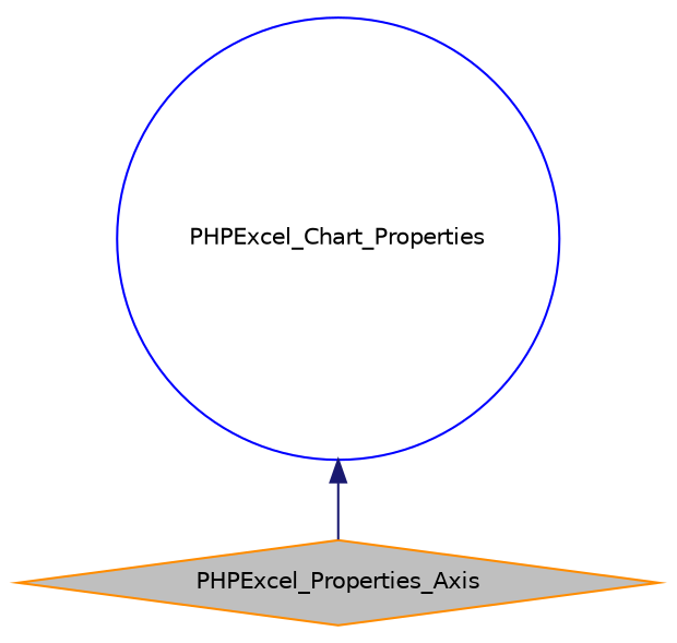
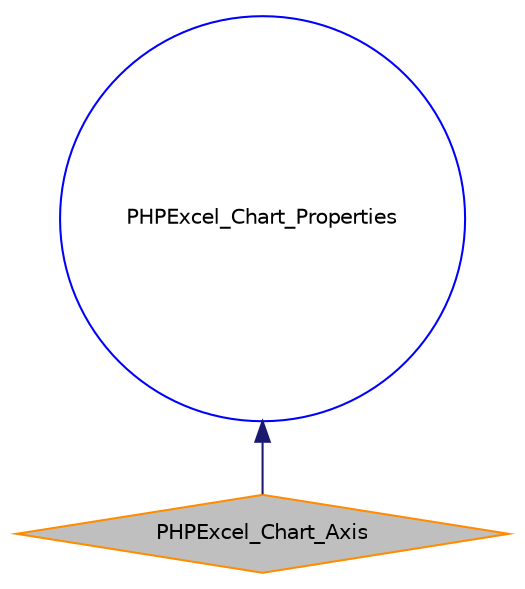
  digraph {
    node [fontname=Helvetica fontsize=10 style=filled]
-   n1 [color=darkorange fillcolor=grey75 fontcolor=black height=0.2 label=PHPExcel_Properties_Axis shape=diamond width=0.4]
+   n1 [color=darkorange fillcolor=grey75 fontcolor=black height=0.2 label=PHPExcel_Chart_Axis shape=diamond width=0.4]
    n2 [color=blue fillcolor=white height=0.2 label=PHPExcel_Chart_Properties shape=circle width=0.4]
    n2 -> n1 [color=midnightblue dir=back fontname=Helvetica fontsize=10 labelfontname=Helvetica labelfontsize=10 style=solid]
  }
